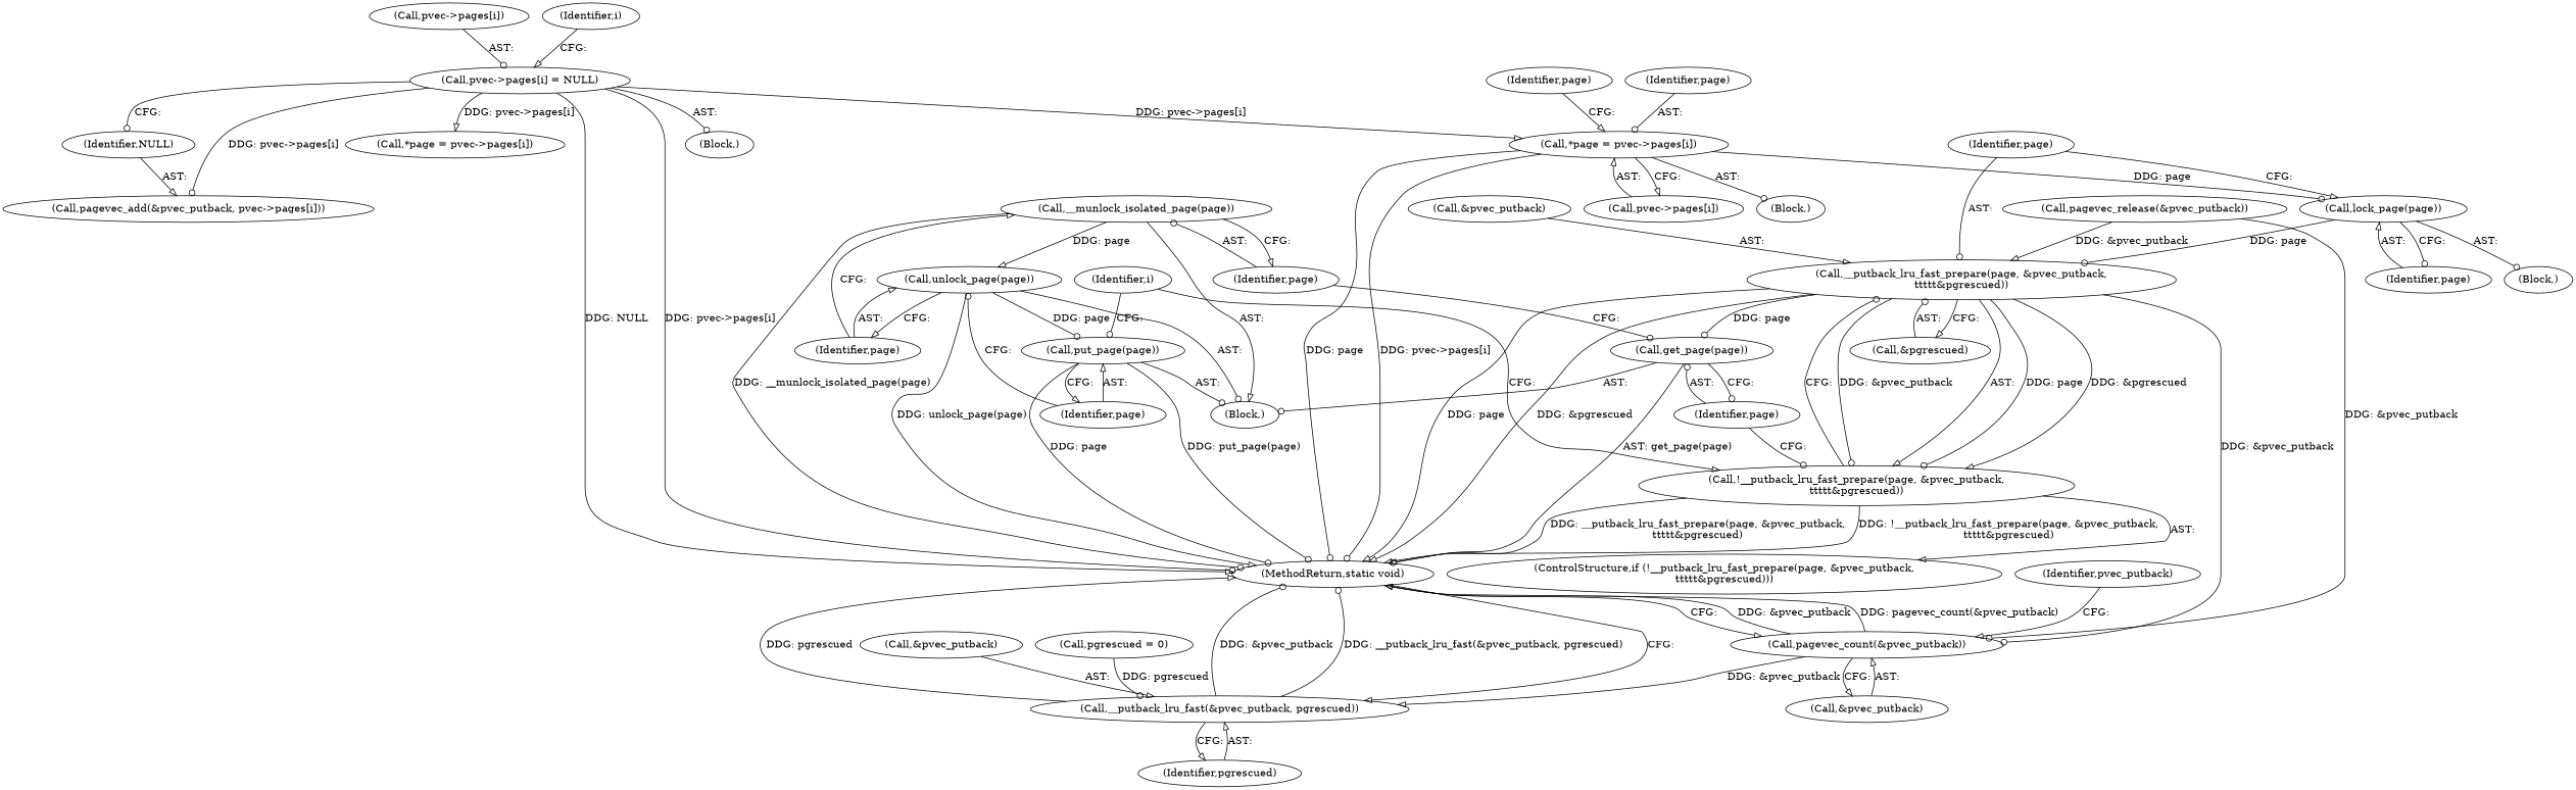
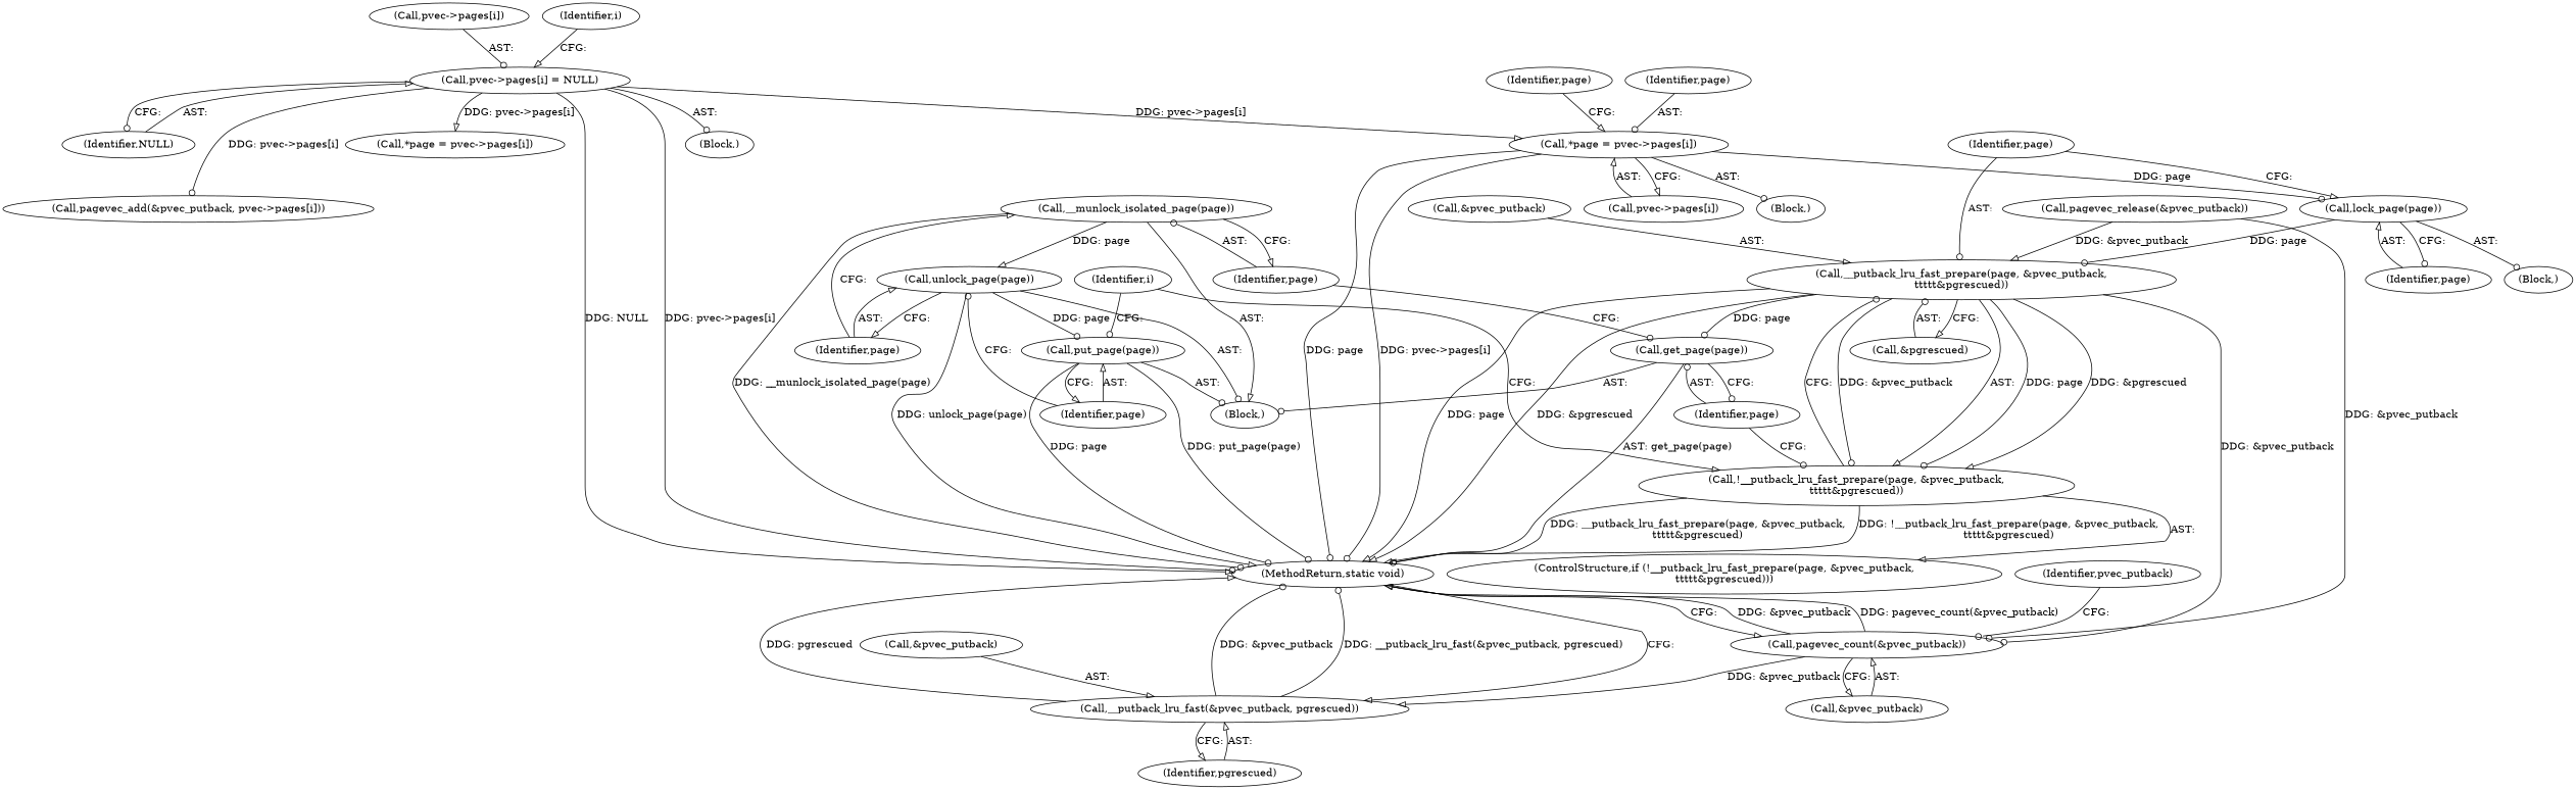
  digraph {
    edge [arrowhead=onormal]
    n1 [label="(Call,lock_page(page))"]
    n2 [label="(Call,__putback_lru_fast_prepare(page, &pvec_putback,\n\t\t\t\t\t&pgrescued))"]
    n3 [label="(Identifier,page)"]
    n4 [label="(Block,)"]
    n5 [label="(MethodReturn,static void)"]
    n6 [label="(Call,!__putback_lru_fast_prepare(page, &pvec_putback,\n\t\t\t\t\t&pgrescued))"]
    n7 [label="(Call,get_page(page))"]
    n8 [label="(Call,pagevec_count(&pvec_putback))"]
    n9 [label="(Call,&pgrescued)"]
    n10 [label="(Call,__putback_lru_fast(&pvec_putback, pgrescued))"]
    n11 [label="(Call,*page = pvec->pages[i])"]
    n12 [label="(Call,pvec->pages[i])"]
    n13 [label="(Block,)"]
    n14 [label="(Call,pvec->pages[i] = NULL)"]
    n15 [label="(Call,*page = pvec->pages[i])"]
    n16 [label="(Call,pagevec_add(&pvec_putback, pvec->pages[i]))"]
    n17 [label="(Block,)"]
    n18 [label="(Identifier,NULL)"]
    n19 [label="(ControlStructure,if (!__putback_lru_fast_prepare(page, &pvec_putback,\n\t\t\t\t\t&pgrescued)))"]
    n20 [label="(Block,)"]
    n21 [label="(Identifier,page)"]
    n22 [label="(Call,&pvec_putback)"]
    n23 [label="(Call,__munlock_isolated_page(page))"]
    n24 [label="(Call,unlock_page(page))"]
    n25 [label="(Identifier,page)"]
    n26 [label="(Call,put_page(page))"]
    n27 [label="(Identifier,page)"]
    n28 [label="(Identifier,page)"]
    n29 [label="(Identifier,pgrescued)"]
    n30 [label="(Call,pvec->pages[i])"]
    n31 [label="(Call,pagevec_release(&pvec_putback))"]
    n32 [label="(Identifier,page)"]
    n33 [label="(Identifier,i)"]
    n34 [label="(Call,&pvec_putback)"]
    n35 [label="(Identifier,pvec_putback)"]
-   n36 [label="(Call,pgrescued = 0)"]
    n37 [label="(Identifier,i)"]
    n38 [label="(Identifier,page)"]
    n39 [label="(Identifier,page)"]
    n40 [label="(Call,&pvec_putback)"]
    n1 -> n2 [arrowhead=odot label="DDG: page"]
    n1 -> n3 [arrowhead=odot label="CFG: "]
    n1 -> n4 [arrowhead=odot label="AST: "]
    n2 -> n5 [label="DDG: page"]
    n2 -> n5 [label="DDG: &pgrescued"]
    n2 -> n6 [label="AST: "]
    n2 -> n6 [arrowhead=odot label="DDG: page"]
    n2 -> n6 [arrowhead=odot label="DDG: &pvec_putback"]
    n2 -> n6 [label="DDG: &pgrescued"]
    n2 -> n7 [arrowhead=odot label="DDG: page"]
    n2 -> n8 [arrowhead=odot label="DDG: &pvec_putback"]
    n2 -> n9 [label="CFG: "]
    n3 -> n1 [label="AST: "]
    n5 -> n8 [label="CFG: "]
    n5 -> n10 [label="CFG: "]
    n6 -> n2 [arrowhead=odot label="CFG: "]
    n6 -> n5 [label="DDG: !__putback_lru_fast_prepare(page, &pvec_putback,\n\t\t\t\t\t&pgrescued)"]
    n6 -> n5 [label="DDG: __putback_lru_fast_prepare(page, &pvec_putback,\n\t\t\t\t\t&pgrescued)"]
    n6 -> n19 [label="AST: "]
    n7 -> n5 [arrowhead=odot label="AST: get_page(page)"]
    n7 -> n20 [arrowhead=odot label="AST: "]
    n7 -> n21 [arrowhead=odot label="CFG: "]
    n8 -> n5 [label="DDG: &pvec_putback"]
    n8 -> n5 [label="DDG: pagevec_count(&pvec_putback)"]
    n8 -> n10 [label="DDG: &pvec_putback"]
    n8 -> n22 [label="CFG: "]
    n9 -> n2 [arrowhead=odot label="AST: "]
    n10 -> n5 [arrowhead=odot label="DDG: __putback_lru_fast(&pvec_putback, pgrescued)"]
    n10 -> n5 [arrowhead=odot label="DDG: &pvec_putback"]
    n10 -> n5 [label="DDG: pgrescued"]
    n10 -> n29 [label="CFG: "]
    n11 -> n1 [arrowhead=odot label="DDG: page"]
    n11 -> n5 [arrowhead=odot label="DDG: page"]
    n11 -> n5 [arrowhead=odot label="DDG: pvec->pages[i]"]
    n11 -> n12 [label="CFG: "]
    n11 -> n13 [arrowhead=odot label="AST: "]
    n12 -> n11 [label="AST: "]
    n14 -> n5 [label="DDG: NULL"]
    n14 -> n5 [arrowhead=odot label="DDG: pvec->pages[i]"]
    n14 -> n11 [label="DDG: pvec->pages[i]"]
    n14 -> n15 [label="DDG: pvec->pages[i]"]
    n14 -> n16 [arrowhead=odot label="DDG: pvec->pages[i]"]
    n14 -> n17 [arrowhead=odot label="AST: "]
    n14 -> n18 [arrowhead=odot label="CFG: "]
-   n18 -> n16 [label="AST: "]
+   n18 -> n14 [label="AST: "]
    n21 -> n6 [arrowhead=odot label="CFG: "]
    n21 -> n7 [arrowhead=odot label="AST: "]
    n22 -> n8 [label="AST: "]
    n23 -> n5 [arrowhead=odot label="DDG: __munlock_isolated_page(page)"]
    n23 -> n20 [label="AST: "]
    n23 -> n24 [label="DDG: page"]
    n23 -> n25 [label="CFG: "]
    n24 -> n5 [label="DDG: unlock_page(page)"]
    n24 -> n20 [arrowhead=odot label="AST: "]
    n24 -> n26 [arrowhead=odot label="DDG: page"]
    n24 -> n27 [label="CFG: "]
    n25 -> n7 [arrowhead=odot label="CFG: "]
    n25 -> n23 [arrowhead=odot label="AST: "]
    n26 -> n5 [arrowhead=odot label="DDG: put_page(page)"]
    n26 -> n5 [arrowhead=odot label="DDG: page"]
    n26 -> n20 [arrowhead=odot label="AST: "]
    n26 -> n28 [label="CFG: "]
    n27 -> n23 [label="CFG: "]
    n27 -> n24 [label="AST: "]
    n28 -> n24 [arrowhead=odot label="CFG: "]
    n28 -> n26 [label="AST: "]
    n29 -> n10 [label="AST: "]
    n30 -> n14 [arrowhead=odot label="AST: "]
    n31 -> n2 [label="DDG: &pvec_putback"]
    n31 -> n8 [arrowhead=odot label="DDG: &pvec_putback"]
    n32 -> n11 [label="CFG: "]
    n33 -> n6 [label="CFG: "]
    n33 -> n26 [arrowhead=odot label="CFG: "]
    n34 -> n10 [label="AST: "]
-   n35 -> n8 [label="CFG: "]
-   n36 -> n10 [arrowhead=odot label="DDG: pgrescued"]
+   n35 -> n8 [arrowhead=odot label="CFG: "]
    n37 -> n14 [label="CFG: "]
    n38 -> n11 [arrowhead=odot label="AST: "]
    n39 -> n1 [label="CFG: "]
    n39 -> n2 [arrowhead=odot label="AST: "]
    n40 -> n2 [label="AST: "]
  }
